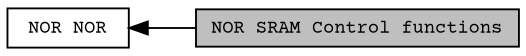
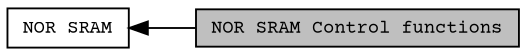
  digraph {
    rankdir=LR
    fontname="Courier Prime"
    node [color=black fontname="Courier Prime" fontsize=10 shape=record style=filled]
    n1 [fillcolor=grey75 fontcolor=black height=0.2 label="NOR SRAM Control functions" width=0.4]
-   n2 [fillcolor=white height=0.2 label="NOR NOR" width=0.4]
+   n2 [fillcolor=white height=0.2 label="NOR SRAM" width=0.4]
    n2 -> n1 [dir=back fontname="Courier Prime" fontsize=10 labelfontname=Helvetica labelfontsize=10 shape=plaintext style=solid]
  }
